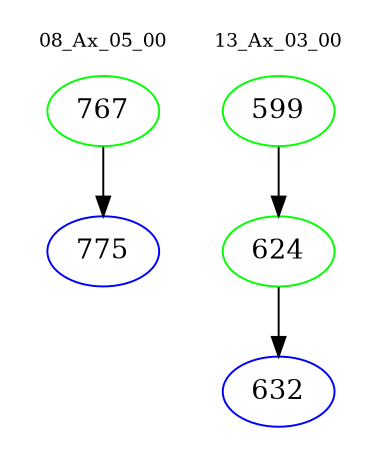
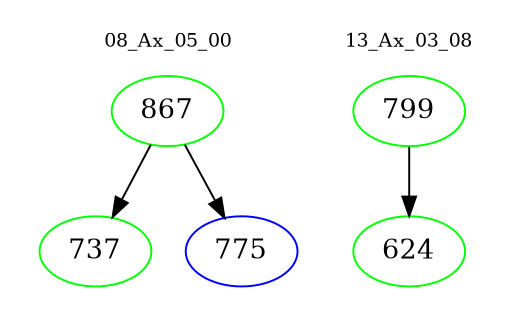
  digraph {
    fontname="DejaVu Serif"
    node [color=green fontname="DejaVu Serif"]
    edge [color=black fontname="DejaVu Serif"]
-   n1 [label=767]
+   n1 [label=867]
+   n2 [label=737]
    n3 [color=blue label=775]
    n4 [label=624]
-   n5 [label=599]
-   n6 [color=blue label=632]
+   n5 [label=799]
    subgraph cluster_1 {
      color=white
      fontsize=10
      label="08_Ax_05_00"
      n1
+     n2
      n3
    }
    subgraph cluster_2 {
      color=white
      fontsize=10
-     label="13_Ax_03_00"
+     label="13_Ax_03_08"
      n4
      n5
-     n6
    }
+   n1 -> n2
    n1 -> n3
-   n4 -> n6
    n5 -> n4
  }
